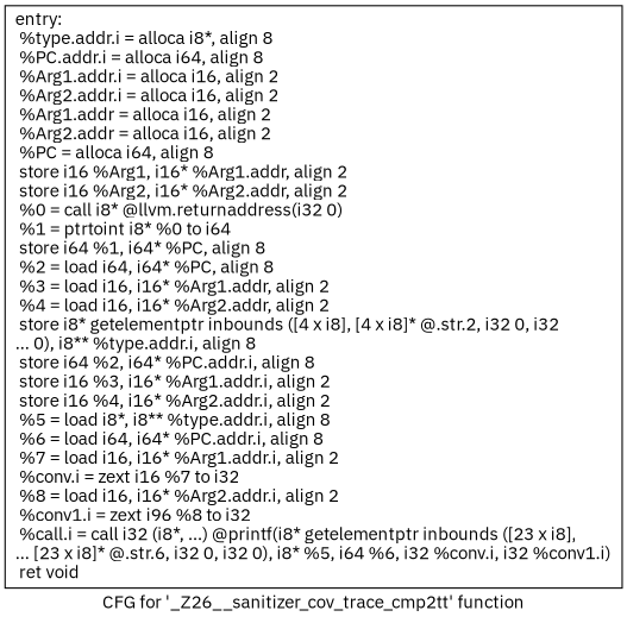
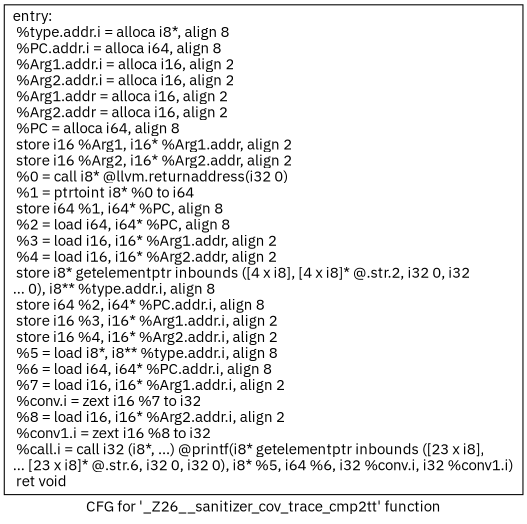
  digraph {
    label="CFG for '_Z26__sanitizer_cov_trace_cmp2tt' function"
    fontname="IBM Plex Sans"
-   n1 [label="{entry:\l  %type.addr.i = alloca i8*, align 8\l  %PC.addr.i = alloca i64, align 8\l  %Arg1.addr.i = alloca i16, align 2\l  %Arg2.addr.i = alloca i16, align 2\l  %Arg1.addr = alloca i16, align 2\l  %Arg2.addr = alloca i16, align 2\l  %PC = alloca i64, align 8\l  store i16 %Arg1, i16* %Arg1.addr, align 2\l  store i16 %Arg2, i16* %Arg2.addr, align 2\l  %0 = call i8* @llvm.returnaddress(i32 0)\l  %1 = ptrtoint i8* %0 to i64\l  store i64 %1, i64* %PC, align 8\l  %2 = load i64, i64* %PC, align 8\l  %3 = load i16, i16* %Arg1.addr, align 2\l  %4 = load i16, i16* %Arg2.addr, align 2\l  store i8* getelementptr inbounds ([4 x i8], [4 x i8]* @.str.2, i32 0, i32\l... 0), i8** %type.addr.i, align 8\l  store i64 %2, i64* %PC.addr.i, align 8\l  store i16 %3, i16* %Arg1.addr.i, align 2\l  store i16 %4, i16* %Arg2.addr.i, align 2\l  %5 = load i8*, i8** %type.addr.i, align 8\l  %6 = load i64, i64* %PC.addr.i, align 8\l  %7 = load i16, i16* %Arg1.addr.i, align 2\l  %conv.i = zext i16 %7 to i32\l  %8 = load i16, i16* %Arg2.addr.i, align 2\l  %conv1.i = zext i96 %8 to i32\l  %call.i = call i32 (i8*, ...) @printf(i8* getelementptr inbounds ([23 x i8],\l... [23 x i8]* @.str.6, i32 0, i32 0), i8* %5, i64 %6, i32 %conv.i, i32 %conv1.i)\l  ret void\l}" shape=record fontname="IBM Plex Sans"]
+   n1 [label="{entry:\l  %type.addr.i = alloca i8*, align 8\l  %PC.addr.i = alloca i64, align 8\l  %Arg1.addr.i = alloca i16, align 2\l  %Arg2.addr.i = alloca i16, align 2\l  %Arg1.addr = alloca i16, align 2\l  %Arg2.addr = alloca i16, align 2\l  %PC = alloca i64, align 8\l  store i16 %Arg1, i16* %Arg1.addr, align 2\l  store i16 %Arg2, i16* %Arg2.addr, align 2\l  %0 = call i8* @llvm.returnaddress(i32 0)\l  %1 = ptrtoint i8* %0 to i64\l  store i64 %1, i64* %PC, align 8\l  %2 = load i64, i64* %PC, align 8\l  %3 = load i16, i16* %Arg1.addr, align 2\l  %4 = load i16, i16* %Arg2.addr, align 2\l  store i8* getelementptr inbounds ([4 x i8], [4 x i8]* @.str.2, i32 0, i32\l... 0), i8** %type.addr.i, align 8\l  store i64 %2, i64* %PC.addr.i, align 8\l  store i16 %3, i16* %Arg1.addr.i, align 2\l  store i16 %4, i16* %Arg2.addr.i, align 2\l  %5 = load i8*, i8** %type.addr.i, align 8\l  %6 = load i64, i64* %PC.addr.i, align 8\l  %7 = load i16, i16* %Arg1.addr.i, align 2\l  %conv.i = zext i16 %7 to i32\l  %8 = load i16, i16* %Arg2.addr.i, align 2\l  %conv1.i = zext i16 %8 to i32\l  %call.i = call i32 (i8*, ...) @printf(i8* getelementptr inbounds ([23 x i8],\l... [23 x i8]* @.str.6, i32 0, i32 0), i8* %5, i64 %6, i32 %conv.i, i32 %conv1.i)\l  ret void\l}" shape=record fontname="IBM Plex Sans"]
  }
